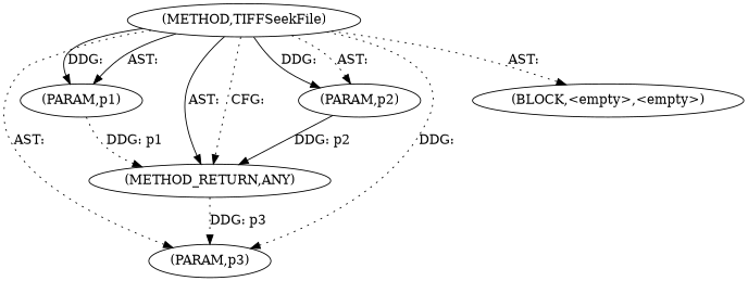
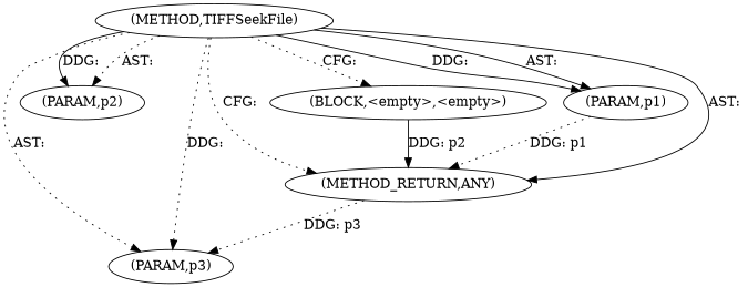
  digraph {
    edge [style=dotted]
    n1 [label=<(METHOD,TIFFSeekFile)>]
    n2 [label=<(PARAM,p1)>]
    n3 [label=<(PARAM,p2)>]
    n4 [label=<(PARAM,p3)>]
    n5 [label=<(METHOD_RETURN,ANY)>]
    n6 [label=<(BLOCK,&lt;empty&gt;,&lt;empty&gt;)>]
    n1 -> n2 [label="AST: " style=solid]
    n1 -> n2 [label="DDG: " style=solid]
    n1 -> n3 [label="AST: "]
    n1 -> n3 [label="DDG: " style=solid]
    n1 -> n4 [label="AST: "]
    n1 -> n4 [label="DDG: "]
    n1 -> n5 [label="AST: " style=solid]
    n1 -> n5 [label="CFG: "]
-   n1 -> n6 [label="AST: "]
+   n1 -> n6 [label="CFG: "]
    n2 -> n5 [label="DDG: p1"]
-   n3 -> n5 [label="DDG: p2" style=solid]
+   n6 -> n5 [label="DDG: p2" style=solid]
    n5 -> n4 [label="DDG: p3"]
  }
